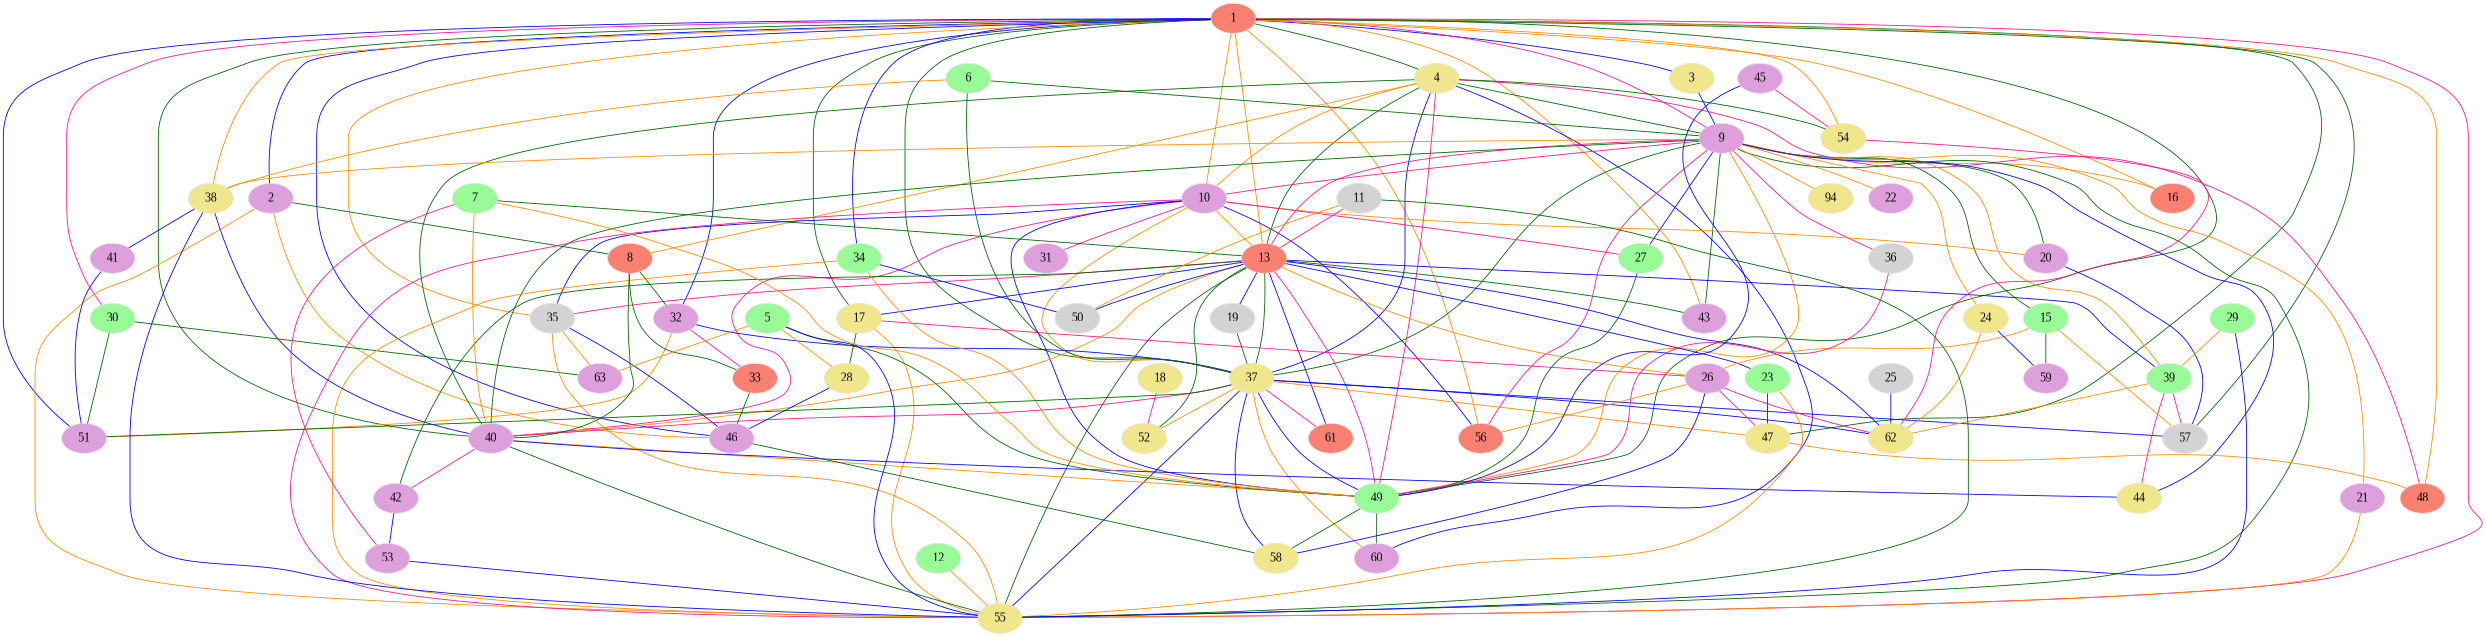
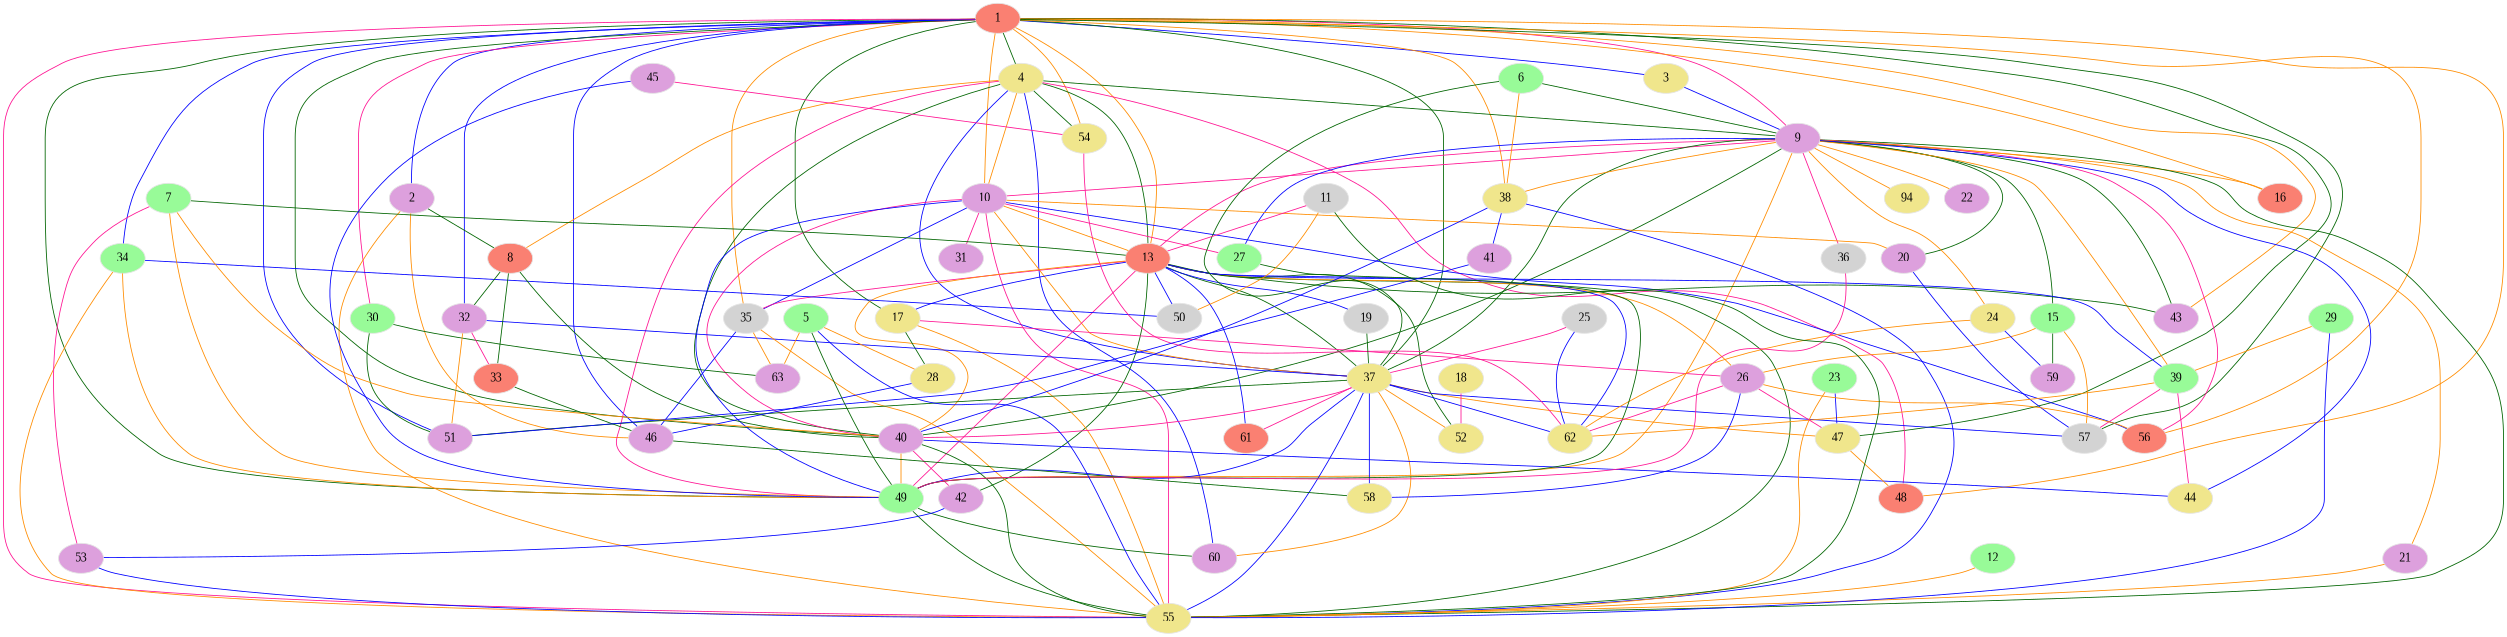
  graph {
    fontname="Liberation Serif"
    node [color=gray90 fillcolor=plum fontname="Liberation Serif" style=filled]
    edge [color=darkorange fontname="Liberation Serif" weight=1.0]
    1 [fillcolor=salmon]
    2
    3 [fillcolor=khaki]
    4 [fillcolor=khaki]
    9
    10
    13 [fillcolor=salmon]
    16 [fillcolor=salmon]
    17 [fillcolor=khaki]
    30 [fillcolor=palegreen]
    32
    34 [fillcolor=palegreen]
    35 [fillcolor=lightgrey]
    37 [fillcolor=khaki]
    38 [fillcolor=khaki]
    40
    43
    46
    47 [fillcolor=khaki]
    48 [fillcolor=salmon]
    49 [fillcolor=palegreen]
    51
    54 [fillcolor=khaki]
    55 [fillcolor=khaki]
    56 [fillcolor=salmon]
    57 [fillcolor=lightgrey]
    8 [fillcolor=salmon]
    60
    n29 [fillcolor=khaki label=94]
    15 [fillcolor=palegreen]
    20
    21
    22
    24 [fillcolor=khaki]
    27 [fillcolor=palegreen]
    36 [fillcolor=lightgrey]
    39 [fillcolor=palegreen]
    44 [fillcolor=khaki]
    31
    50 [fillcolor=lightgrey]
    19 [fillcolor=lightgrey]
    23 [fillcolor=palegreen]
    26
    42
    52 [fillcolor=khaki]
    61 [fillcolor=salmon]
    62 [fillcolor=khaki]
    28 [fillcolor=khaki]
    63
    33 [fillcolor=salmon]
    58 [fillcolor=khaki]
    41
    5 [fillcolor=palegreen]
    6 [fillcolor=palegreen]
    7 [fillcolor=palegreen]
    53
    59
    11 [fillcolor=lightgrey]
    12 [fillcolor=palegreen]
    18 [fillcolor=khaki]
    25 [fillcolor=lightgrey]
    29 [fillcolor=palegreen]
    45
    1 -- 2 [color=blue]
    1 -- 3 [color=blue]
    1 -- 4 [color=darkgreen weight=2.0]
    1 -- 9 [color=deeppink weight=3.0]
    1 -- 10 [weight=4.0]
    1 -- 13 [weight=2.0]
    1 -- 16
    1 -- 17 [color=darkgreen]
    1 -- 30 [color=deeppink]
    1 -- 32 [color=blue]
    1 -- 34 [color=blue weight=2.0]
    1 -- 35
    1 -- 37 [color=darkgreen weight=3.0]
    1 -- 38
    1 -- 40 [color=darkgreen weight=3.0]
    1 -- 43
    1 -- 46 [color=blue]
    1 -- 47 [color=darkgreen]
    1 -- 48
    1 -- 49 [color=darkgreen weight=2.0]
    1 -- 51 [color=blue]
    1 -- 54
    1 -- 55 [color=deeppink weight=2.0]
    1 -- 56
    1 -- 57 [color=darkgreen weight=2.0]
    2 -- 46
    2 -- 55
    2 -- 8 [color=darkgreen]
    3 -- 9 [color=blue]
    4 -- 9 [color=darkgreen]
    4 -- 10
    4 -- 13 [color=darkgreen]
    4 -- 37 [color=blue weight=2.0]
    4 -- 40 [color=darkgreen weight=2.0]
    4 -- 48 [color=deeppink]
    4 -- 49 [color=deeppink]
    4 -- 54 [color=darkgreen weight=2.0]
    4 -- 8
    4 -- 60 [color=blue]
    9 -- 10 [color=deeppink]
    9 -- 13 [color=deeppink]
    9 -- 16
    9 -- 37 [color=darkgreen]
    9 -- 38
    9 -- 40 [color=darkgreen weight=2.0]
    9 -- 43 [color=darkgreen]
    9 -- 49 [weight=3.0]
    9 -- 55 [color=darkgreen]
    9 -- 56 [color=deeppink]
    9 -- n29
    9 -- 15 [color=darkgreen]
    9 -- 20 [color=darkgreen]
    9 -- 21
    9 -- 22
    9 -- 24
    9 -- 27 [color=blue]
    9 -- 36 [color=deeppink]
    9 -- 39
    9 -- 44 [color=blue]
    10 -- 13
    10 -- 35 [color=blue]
    10 -- 37
    10 -- 40 [color=deeppink]
    10 -- 49 [color=blue]
    10 -- 55 [color=deeppink]
    10 -- 56 [color=blue]
    10 -- 20
    10 -- 27 [color=deeppink]
    10 -- 31 [color=deeppink]
    13 -- 17 [color=blue]
    13 -- 35 [color=deeppink]
    13 -- 37 [color=darkgreen]
    13 -- 40
    13 -- 43 [color=darkgreen]
    13 -- 49 [color=deeppink weight=2.0]
    13 -- 55 [color=darkgreen]
    13 -- 39 [color=blue]
    13 -- 50 [color=blue]
    13 -- 19 [color=blue]
-   13 -- 23 [color=blue]
    13 -- 26
    13 -- 42 [color=darkgreen weight=2.0]
    13 -- 52 [color=darkgreen]
    13 -- 61 [color=blue]
    13 -- 62 [color=blue weight=2.0]
    17 -- 55
    17 -- 26 [color=deeppink]
    17 -- 28 [color=darkgreen]
    30 -- 51 [color=darkgreen]
    30 -- 63 [color=darkgreen]
    32 -- 37 [color=blue weight=2.0]
    32 -- 51 [weight=2.0]
    32 -- 33 [color=deeppink]
    34 -- 49
    34 -- 55
    34 -- 50 [color=blue]
    35 -- 46 [color=blue]
    35 -- 55
    35 -- 63
    37 -- 40 [color=deeppink]
    37 -- 47
    37 -- 49 [color=blue]
    37 -- 51 [color=darkgreen]
    37 -- 55 [color=blue weight=2.0]
    37 -- 57 [color=blue weight=2.0]
    37 -- 60
    37 -- 52
    37 -- 61 [color=deeppink]
    37 -- 62 [color=blue weight=2.0]
    37 -- 58 [color=blue]
    38 -- 40 [color=blue]
    38 -- 55 [color=blue]
    38 -- 41 [color=blue]
    40 -- 49 [weight=2.0]
    40 -- 55 [color=darkgreen]
    40 -- 44 [color=blue]
    40 -- 42 [color=deeppink]
    46 -- 58 [color=darkgreen]
    47 -- 48
-   49 -- 58 [color=darkgreen]
+   49 -- 55 [color=darkgreen]
    49 -- 60 [color=darkgreen]
    54 -- 62 [color=deeppink]
    8 -- 32 [color=darkgreen]
    8 -- 40 [color=darkgreen]
    8 -- 33 [color=darkgreen]
    15 -- 57
    15 -- 26
    15 -- 59 [color=darkgreen]
    20 -- 57 [color=blue]
    21 -- 55
    24 -- 62
    24 -- 59 [color=blue]
    27 -- 49 [color=darkgreen]
    36 -- 49 [color=deeppink]
    39 -- 57 [color=deeppink]
    39 -- 44 [color=deeppink]
    39 -- 62
    19 -- 37 [color=darkgreen]
    23 -- 47 [color=blue]
    23 -- 55
    26 -- 47 [color=deeppink]
    26 -- 56
    26 -- 62 [color=deeppink]
    26 -- 58 [color=blue]
    42 -- 53 [color=blue]
    28 -- 46 [color=blue]
    33 -- 46 [color=darkgreen]
    41 -- 51 [color=blue]
    5 -- 49 [color=darkgreen]
    5 -- 55 [color=blue]
    5 -- 28
    5 -- 63
    6 -- 9 [color=darkgreen]
    6 -- 37 [color=darkgreen]
    6 -- 38
    7 -- 13 [color=darkgreen]
    7 -- 40
    7 -- 49
    7 -- 53 [color=deeppink weight=2.0]
    53 -- 55 [color=blue]
    11 -- 13 [color=deeppink]
    11 -- 55 [color=darkgreen]
    11 -- 50
    12 -- 55
    18 -- 52 [color=deeppink]
+   25 -- 37 [color=deeppink weight=3.0]
    25 -- 62 [color=blue]
    29 -- 55 [color=blue]
    29 -- 39
    45 -- 49 [color=blue]
    45 -- 54 [color=deeppink]
  }
